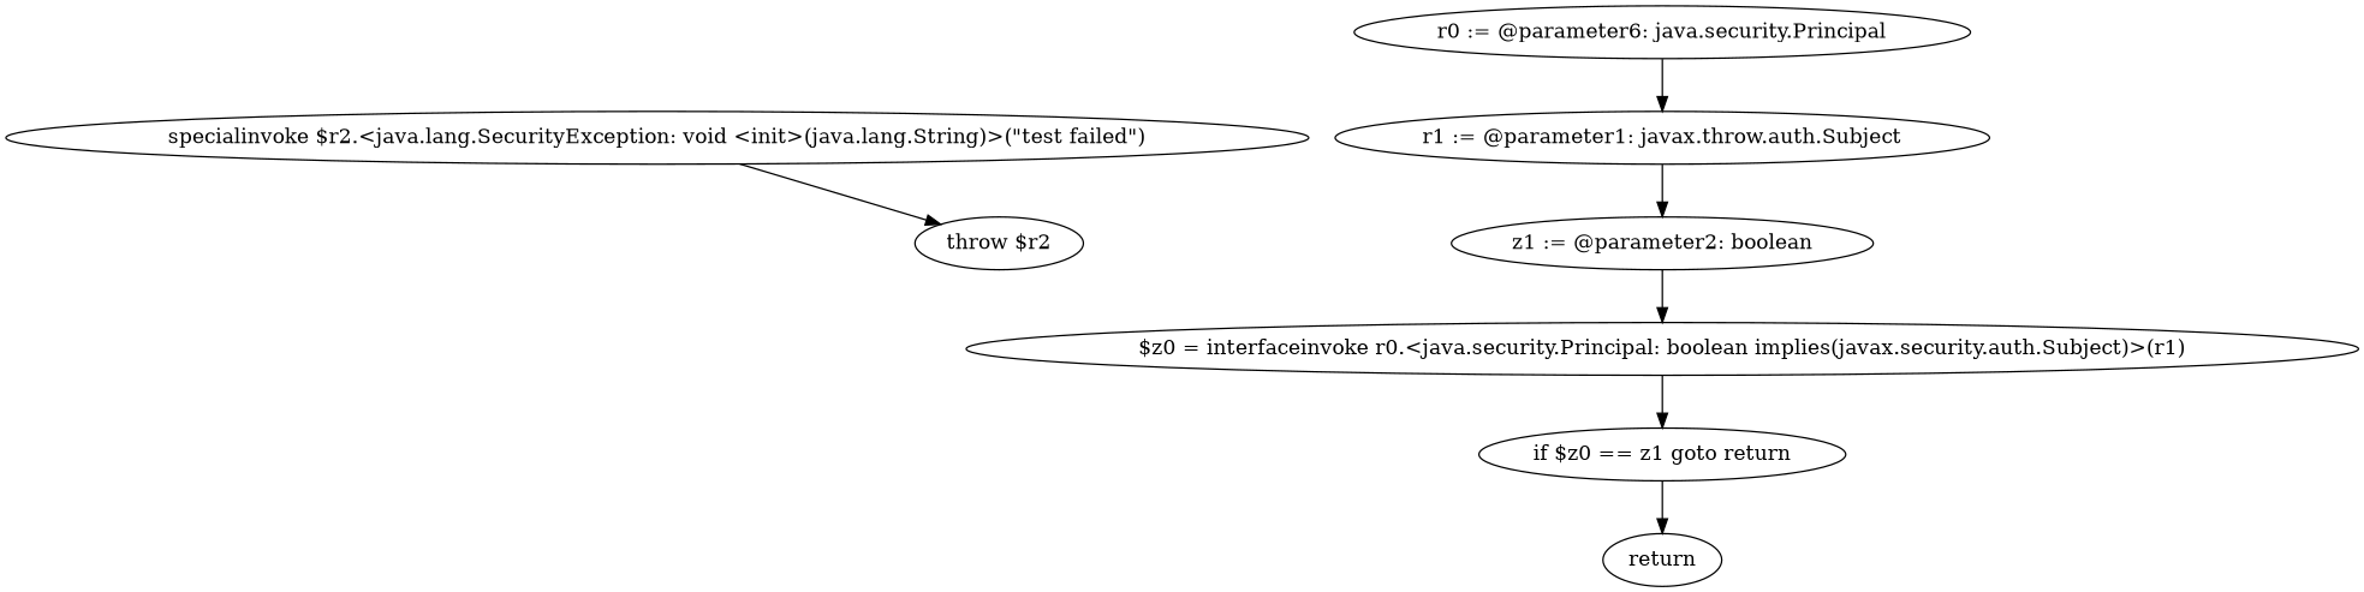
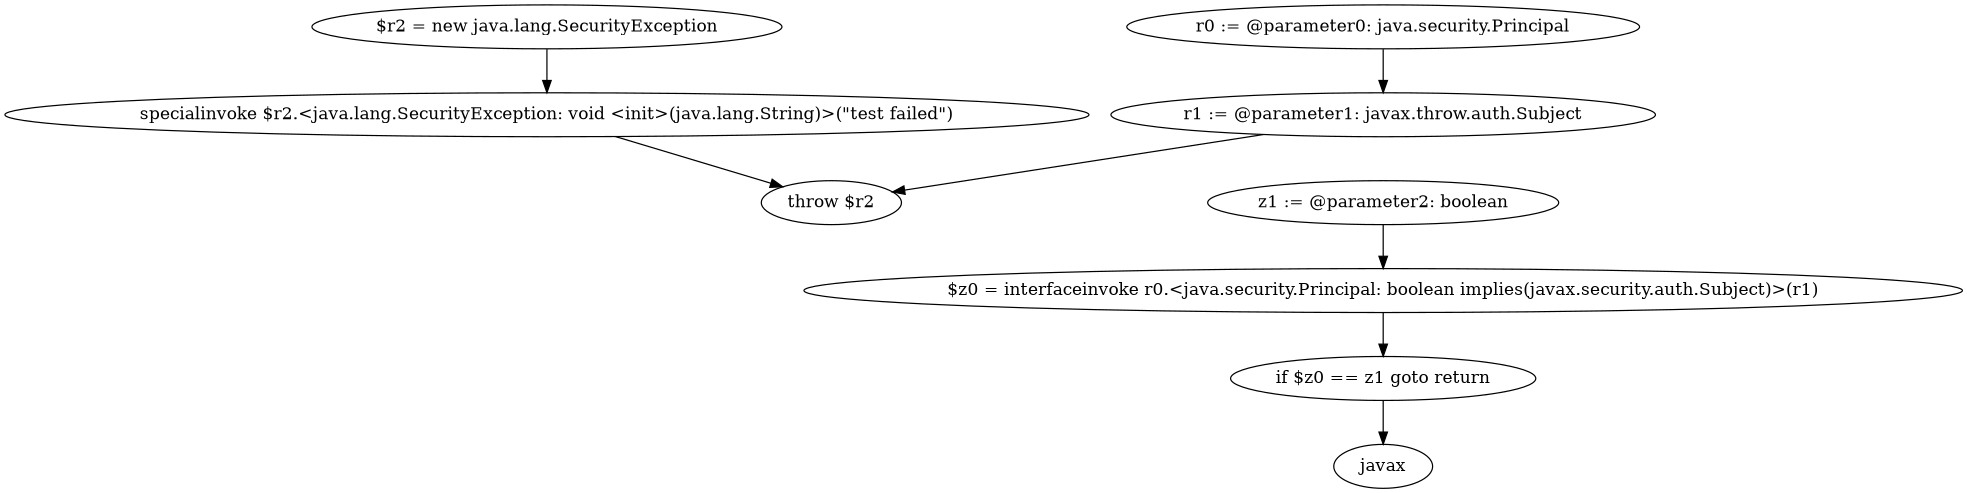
  digraph {
    n1 [label="r1 := @parameter1: javax.throw.auth.Subject"]
-   "r0 := @parameter0: java.security.Principal" [label="r0 := @parameter6: java.security.Principal"]
+   "r0 := @parameter0: java.security.Principal"
    "z1 := @parameter2: boolean"
    "$z0 = interfaceinvoke r0.<java.security.Principal: boolean implies(javax.security.auth.Subject)>(r1)"
    "if $z0 == z1 goto return"
-   return
+   return [label=javax]
+   "$r2 = new java.lang.SecurityException"
    "specialinvoke $r2.<java.lang.SecurityException: void <init>(java.lang.String)>(\"test failed\")"
    "throw $r2"
-   n1 -> "z1 := @parameter2: boolean"
+   n1 -> "throw $r2"
    "r0 := @parameter0: java.security.Principal" -> n1
    "z1 := @parameter2: boolean" -> "$z0 = interfaceinvoke r0.<java.security.Principal: boolean implies(javax.security.auth.Subject)>(r1)"
    "$z0 = interfaceinvoke r0.<java.security.Principal: boolean implies(javax.security.auth.Subject)>(r1)" -> "if $z0 == z1 goto return"
    "if $z0 == z1 goto return" -> return
+   "$r2 = new java.lang.SecurityException" -> "specialinvoke $r2.<java.lang.SecurityException: void <init>(java.lang.String)>(\"test failed\")"
    "specialinvoke $r2.<java.lang.SecurityException: void <init>(java.lang.String)>(\"test failed\")" -> "throw $r2"
  }
